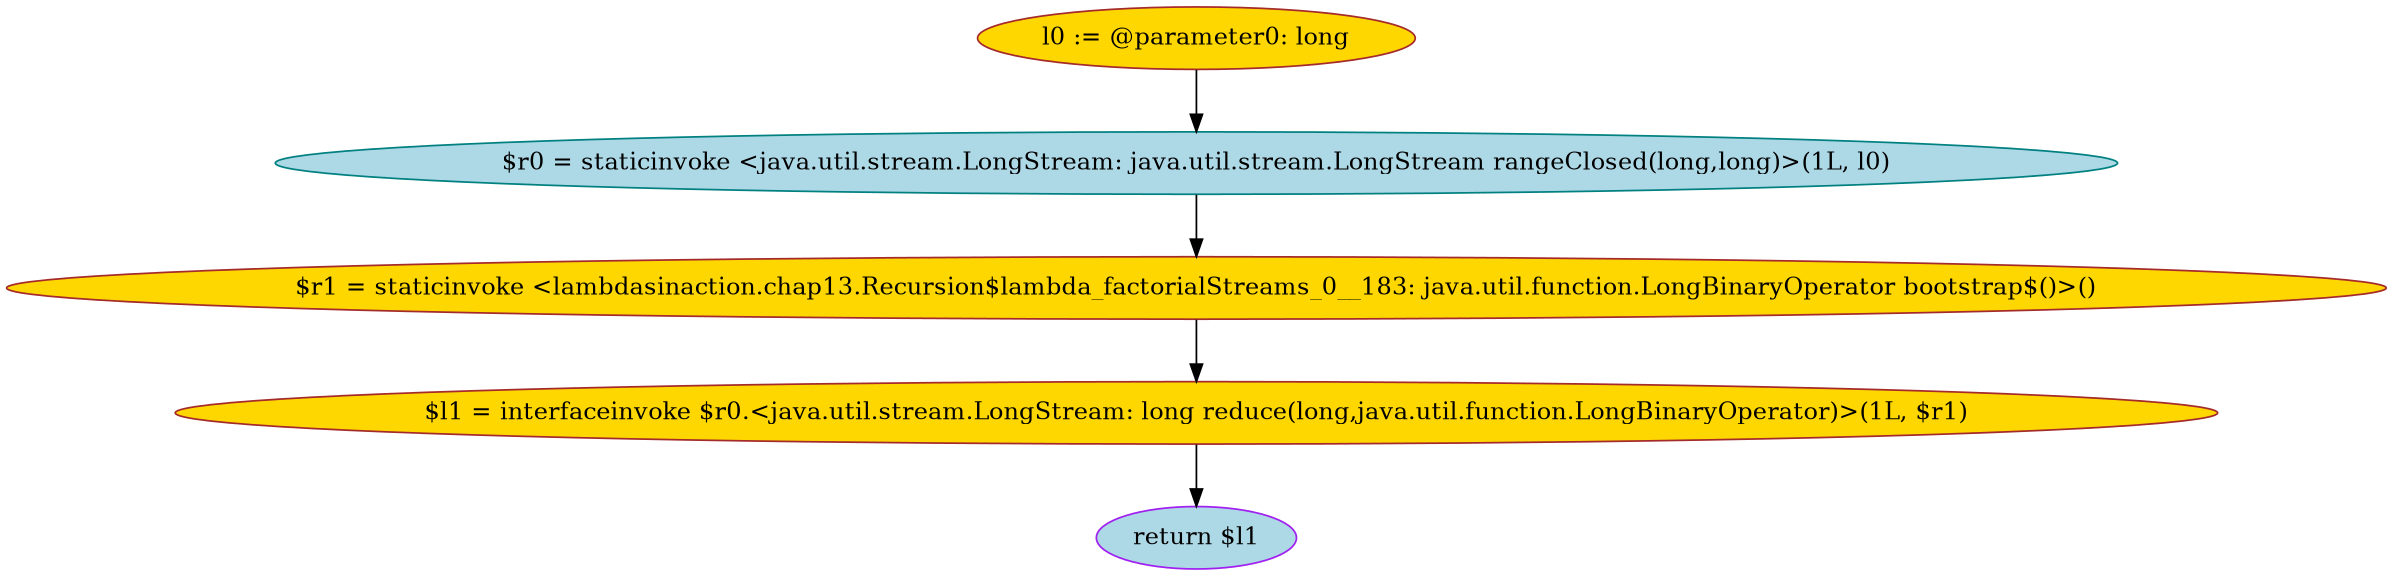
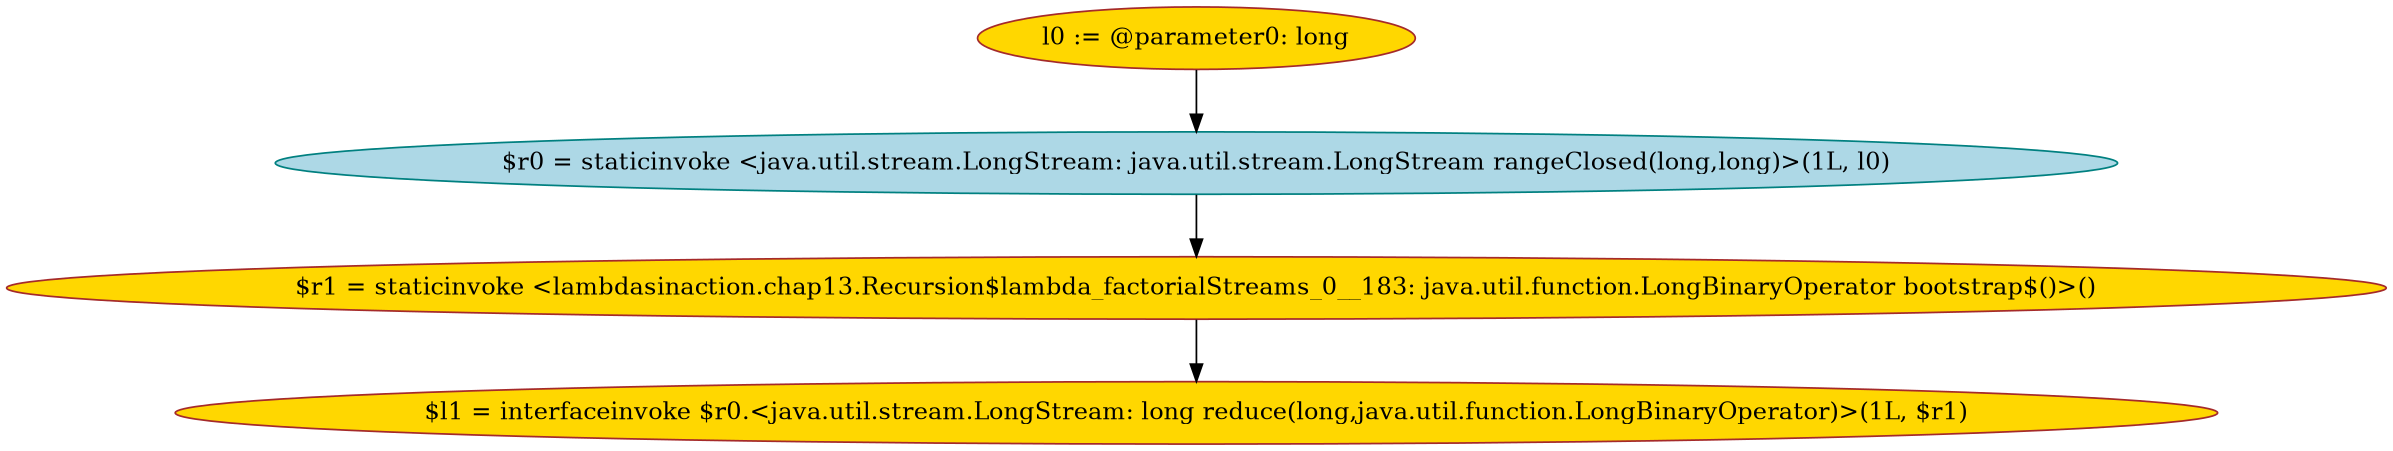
  digraph {
    node [style=filled fillcolor=gold color=brown]
    "l0 := @parameter0: long"
    "$r0 = staticinvoke <java.util.stream.LongStream: java.util.stream.LongStream rangeClosed(long,long)>(1L, l0)" [fillcolor=lightblue color=teal]
    "$r1 = staticinvoke <lambdasinaction.chap13.Recursion$lambda_factorialStreams_0__183: java.util.function.LongBinaryOperator bootstrap$()>()"
    "$l1 = interfaceinvoke $r0.<java.util.stream.LongStream: long reduce(long,java.util.function.LongBinaryOperator)>(1L, $r1)"
-   "return $l1" [fillcolor=lightblue color=purple]
    "l0 := @parameter0: long" -> "$r0 = staticinvoke <java.util.stream.LongStream: java.util.stream.LongStream rangeClosed(long,long)>(1L, l0)"
    "$r0 = staticinvoke <java.util.stream.LongStream: java.util.stream.LongStream rangeClosed(long,long)>(1L, l0)" -> "$r1 = staticinvoke <lambdasinaction.chap13.Recursion$lambda_factorialStreams_0__183: java.util.function.LongBinaryOperator bootstrap$()>()"
    "$r1 = staticinvoke <lambdasinaction.chap13.Recursion$lambda_factorialStreams_0__183: java.util.function.LongBinaryOperator bootstrap$()>()" -> "$l1 = interfaceinvoke $r0.<java.util.stream.LongStream: long reduce(long,java.util.function.LongBinaryOperator)>(1L, $r1)"
-   "$l1 = interfaceinvoke $r0.<java.util.stream.LongStream: long reduce(long,java.util.function.LongBinaryOperator)>(1L, $r1)" -> "return $l1"
  }
